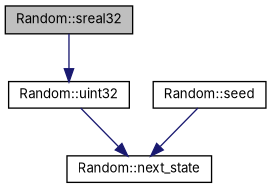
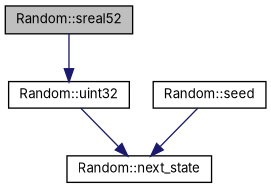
  digraph {
    fontname=Inter
    rankdir=TB
    node [color=black fillcolor=white fontname=Inter fontsize=10 shape=record style=filled]
    edge [color=midnightblue fontname=Inter fontsize=10 labelfontname=Helvetica labelfontsize=10 style=solid]
-   n1 [fillcolor=grey75 fontcolor=black height=0.2 label="Random::sreal32" width=0.4]
+   n1 [fillcolor=grey75 fontcolor=black height=0.2 label="Random::sreal52" width=0.4]
    n2 [height=0.2 label="Random::uint32" width=0.4]
    n3 [height=0.2 label="Random::next_state" width=0.4]
    n4 [height=0.2 label="Random::seed" width=0.4]
    n1 -> n2
    n2 -> n3
    n4 -> n3
  }
